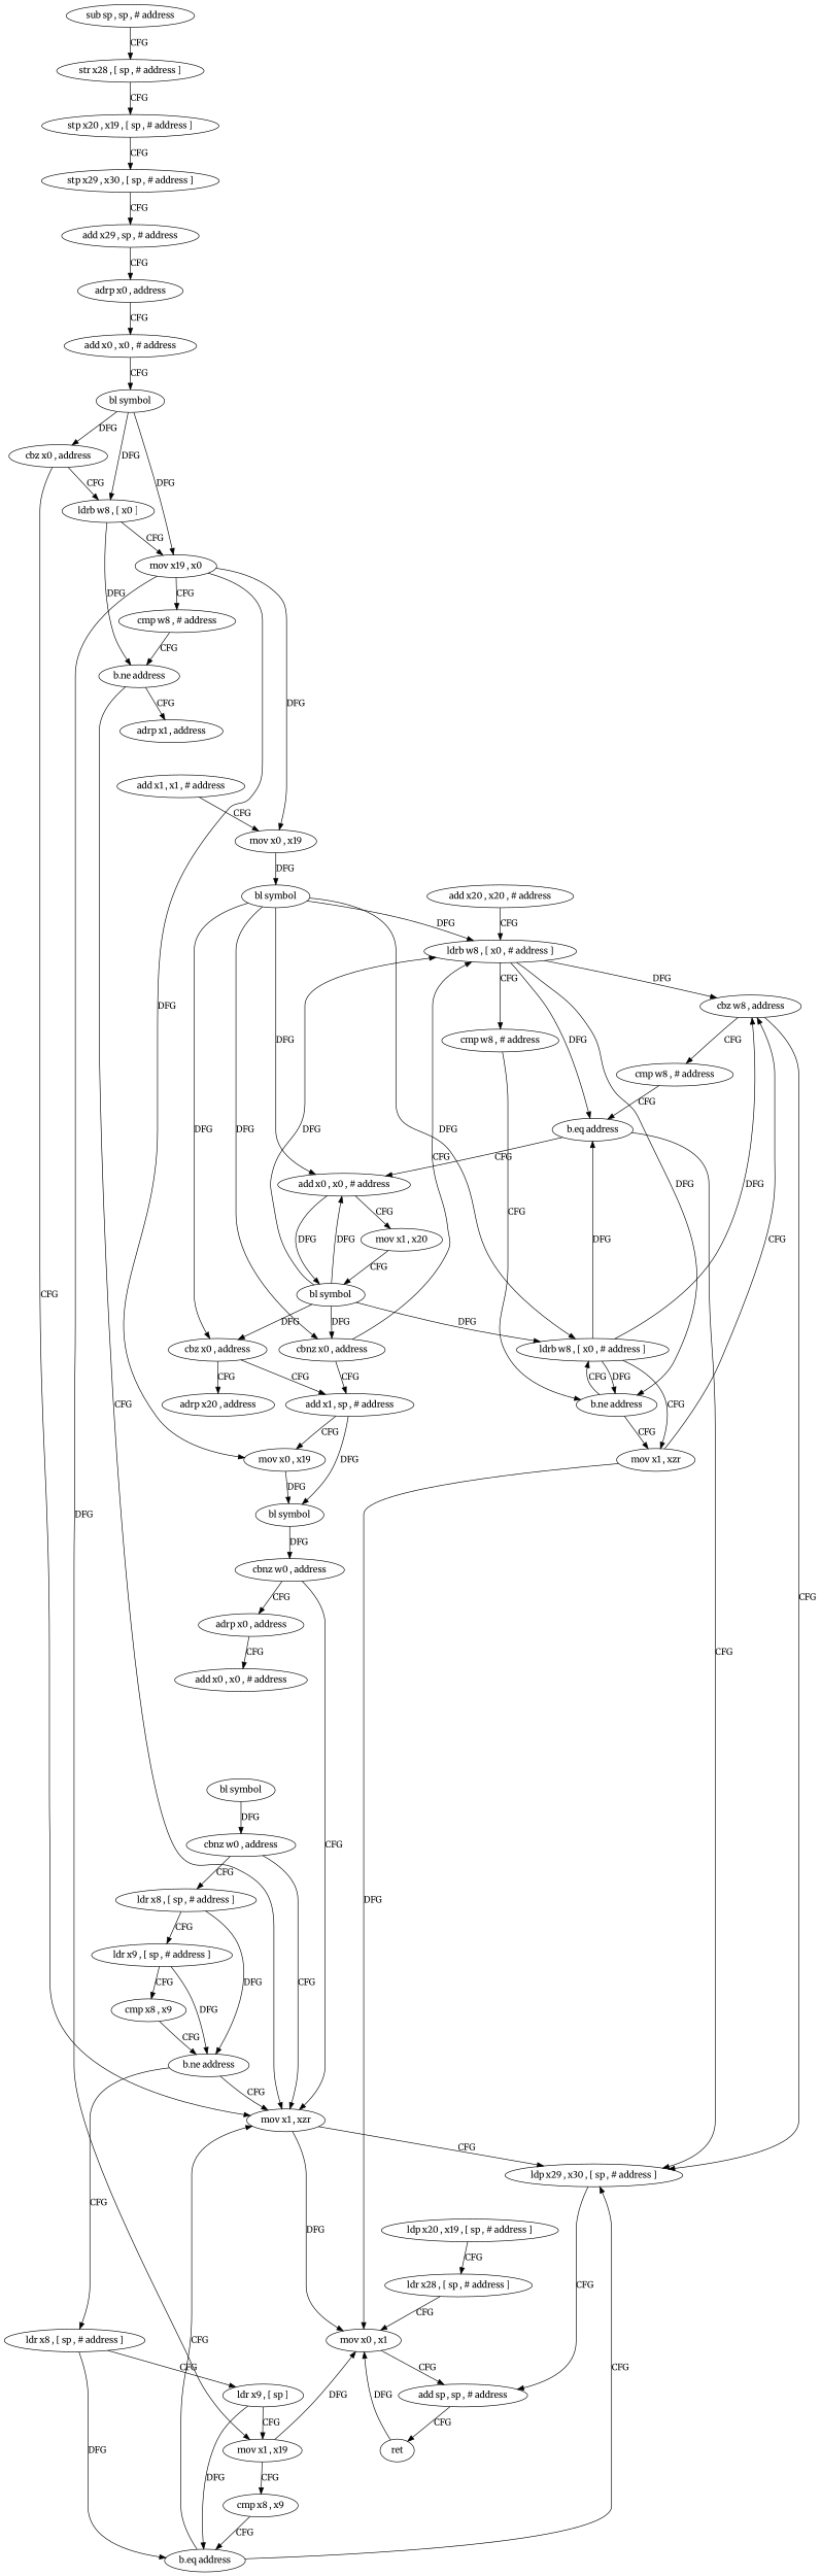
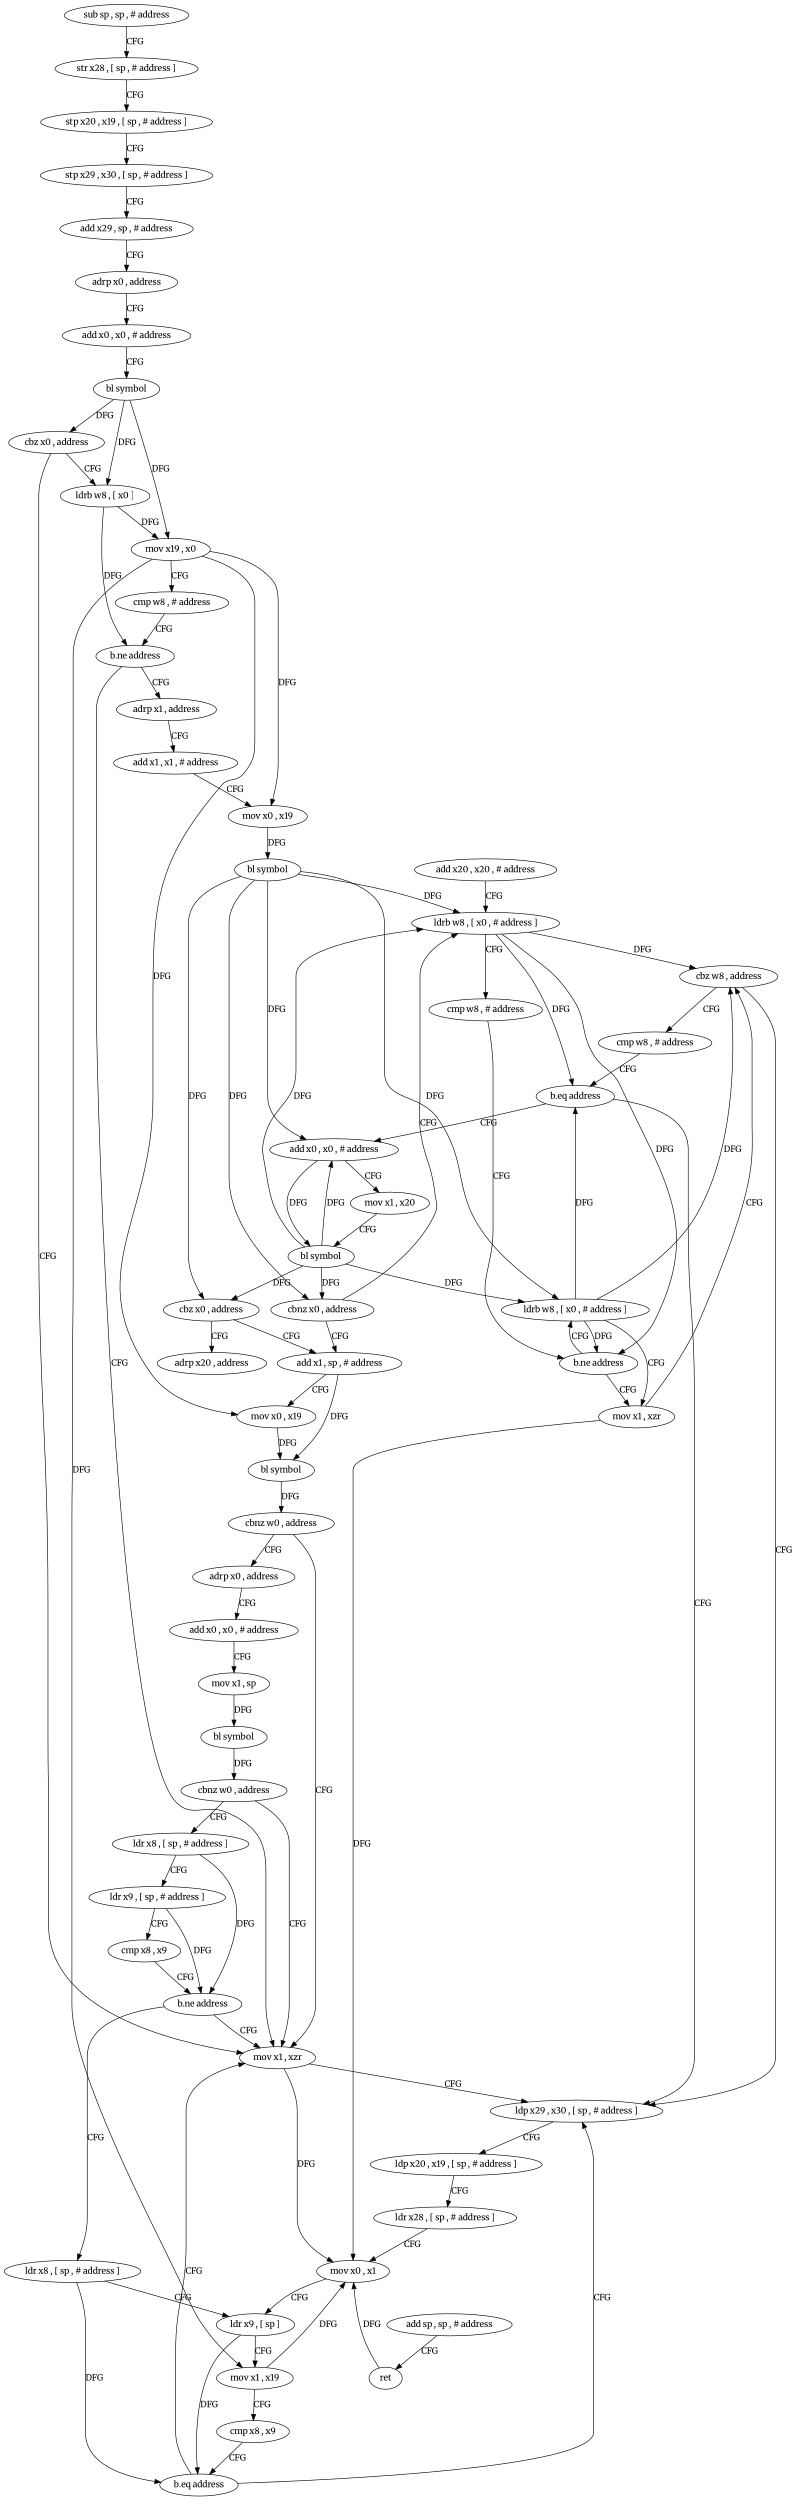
  digraph {
    fontname=Merriweather
    node [fontname=Merriweather]
    edge [fontname=Merriweather]
    n1 [label="sub sp , sp , # address"]
    n2 [label="str x28 , [ sp , # address ]"]
    n3 [label="stp x20 , x19 , [ sp , # address ]"]
    n4 [label="stp x29 , x30 , [ sp , # address ]"]
    n5 [label="add x29 , sp , # address"]
    n6 [label="adrp x0 , address"]
    n7 [label="add x0 , x0 , # address"]
    n8 [label="bl symbol"]
    n9 [label="cbz x0 , address"]
    n10 [label="ldrb w8 , [ x0 ]"]
    n11 [label="mov x19 , x0"]
    n12 [label="mov x1 , xzr"]
    n13 [label="b.ne address"]
    n14 [label="cmp w8 , # address"]
    n15 [label="mov x0 , x19"]
    n16 [label="mov x0 , x19"]
    n17 [label="mov x1 , x19"]
    n18 [label="ldp x29 , x30 , [ sp , # address ]"]
    n19 [label="mov x0 , x1"]
    n20 [label="ldp x20 , x19 , [ sp , # address ]"]
    n21 [label="add sp , sp , # address"]
    n22 [label="adrp x1 , address"]
    n23 [label="ldr x28 , [ sp , # address ]"]
    n24 [label="bl symbol"]
    n25 [label="bl symbol"]
    n26 [label="cmp x8 , x9"]
    n27 [label="add x1 , x1 , # address"]
    n28 [label="cbz x0 , address"]
    n29 [label="ldrb w8 , [ x0 , # address ]"]
    n30 [label="ldrb w8 , [ x0 , # address ]"]
    n31 [label="add x0 , x0 , # address"]
    n32 [label="cbnz x0 , address"]
    n33 [label="add x1 , sp , # address"]
    n34 [label="adrp x20 , address"]
    n35 [label="cbz w8 , address"]
    n36 [label="b.eq address"]
    n37 [label="cmp w8 , # address"]
    n38 [label="b.ne address"]
    n39 [label="mov x1 , xzr"]
    n40 [label="mov x1 , x20"]
    n41 [label="bl symbol"]
    n42 [label="cbnz w0 , address"]
    n43 [label="add x20 , x20 , # address"]
    n44 [label="adrp x0 , address"]
    n45 [label="add x0 , x0 , # address"]
+   n46 [label="mov x1 , sp"]
    n47 [label="cmp w8 , # address"]
    n48 [label="bl symbol"]
    n49 [label="cbnz w0 , address"]
    n50 [label="ldr x8 , [ sp , # address ]"]
    n51 [label="ldr x9 , [ sp , # address ]"]
    n52 [label="b.ne address"]
    n53 [label="cmp x8 , x9"]
    n54 [label="ldr x8 , [ sp , # address ]"]
    n55 [label="ldr x9 , [ sp ]"]
    n56 [label="b.eq address"]
    n57 [label=ret]
    n1 -> n2 [label=CFG]
    n2 -> n3 [label=CFG]
    n3 -> n4 [label=CFG]
    n4 -> n5 [label=CFG]
    n5 -> n6 [label=CFG]
    n6 -> n7 [label=CFG]
    n7 -> n8 [label=CFG]
    n8 -> n9 [label=DFG]
    n8 -> n10 [label=DFG]
    n8 -> n11 [label=DFG]
    n9 -> n10 [label=CFG]
    n9 -> n12 [label=CFG]
-   n10 -> n11 [label=CFG]
+   n10 -> n11 [label=DFG]
    n10 -> n13 [label=DFG]
    n11 -> n14 [label=CFG]
    n11 -> n15 [label=DFG]
    n11 -> n16 [label=DFG]
    n11 -> n17 [label=DFG]
    n12 -> n18 [label=CFG]
    n12 -> n19 [label=DFG]
    n13 -> n12 [label=CFG]
    n13 -> n22 [label=CFG]
    n14 -> n13 [label=CFG]
    n15 -> n24 [label=DFG]
    n16 -> n25 [label=DFG]
    n17 -> n19 [label=DFG]
    n17 -> n26 [label=CFG]
-   n18 -> n21 [label=CFG]
-   n19 -> n21 [label=CFG]
+   n18 -> n20 [label=CFG]
+   n19 -> n55 [label=CFG]
    n20 -> n23 [label=CFG]
    n21 -> n57 [label=CFG]
+   n22 -> n27 [label=CFG]
    n23 -> n19 [label=CFG]
    n24 -> n28 [label=DFG]
    n24 -> n29 [label=DFG]
    n24 -> n30 [label=DFG]
    n24 -> n31 [label=DFG]
    n24 -> n32 [label=DFG]
    n25 -> n42 [label=DFG]
    n26 -> n56 [label=CFG]
    n27 -> n15 [label=CFG]
    n28 -> n33 [label=CFG]
    n28 -> n34 [label=CFG]
    n29 -> n35 [label=DFG]
    n29 -> n36 [label=DFG]
    n29 -> n37 [label=CFG]
    n29 -> n38 [label=DFG]
    n30 -> n35 [label=DFG]
    n30 -> n36 [label=DFG]
    n30 -> n38 [label=DFG]
    n30 -> n39 [label=CFG]
    n31 -> n40 [label=CFG]
    n31 -> n41 [label=DFG]
    n32 -> n29 [label=CFG]
    n32 -> n33 [label=CFG]
    n33 -> n16 [label=CFG]
    n33 -> n25 [label=DFG]
    n35 -> n18 [label=CFG]
    n35 -> n47 [label=CFG]
    n36 -> n18 [label=CFG]
    n36 -> n31 [label=CFG]
    n37 -> n38 [label=CFG]
    n38 -> n30 [label=CFG]
    n38 -> n39 [label=CFG]
    n39 -> n19 [label=DFG]
    n39 -> n35 [label=CFG]
    n40 -> n41 [label=CFG]
    n41 -> n28 [label=DFG]
    n41 -> n29 [label=DFG]
    n41 -> n30 [label=DFG]
    n41 -> n31 [label=DFG]
    n41 -> n32 [label=DFG]
    n42 -> n12 [label=CFG]
    n42 -> n44 [label=CFG]
    n43 -> n29 [label=CFG]
    n44 -> n45 [label=CFG]
+   n45 -> n46 [label=CFG]
+   n46 -> n48 [label=DFG]
    n47 -> n36 [label=CFG]
    n48 -> n49 [label=DFG]
    n49 -> n12 [label=CFG]
    n49 -> n50 [label=CFG]
    n50 -> n51 [label=CFG]
    n50 -> n52 [label=DFG]
    n51 -> n52 [label=DFG]
    n51 -> n53 [label=CFG]
    n52 -> n12 [label=CFG]
    n52 -> n54 [label=CFG]
    n53 -> n52 [label=CFG]
    n54 -> n55 [label=CFG]
    n54 -> n56 [label=DFG]
    n55 -> n17 [label=CFG]
    n55 -> n56 [label=DFG]
    n56 -> n12 [label=CFG]
    n56 -> n18 [label=CFG]
    n57 -> n19 [label=DFG]
  }
